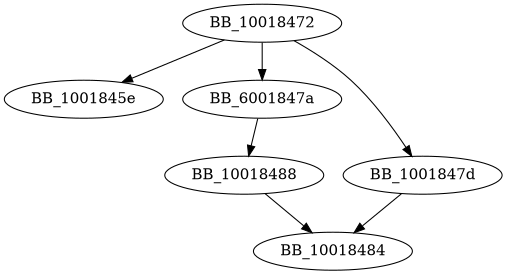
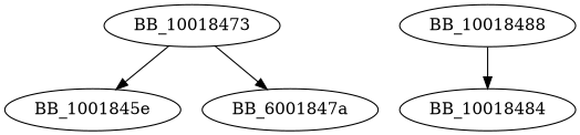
  digraph {
-   BB_10018472
+   BB_10018472 [label=BB_10018473]
    BB_1001845e
    n3 [label=BB_6001847a]
-   BB_1001847d
    BB_10018488
    BB_10018484
    BB_10018472 -> BB_1001845e
    BB_10018472 -> n3
-   BB_10018472 -> BB_1001847d
-   n3 -> BB_10018488
-   BB_1001847d -> BB_10018484
    BB_10018488 -> BB_10018484
  }
